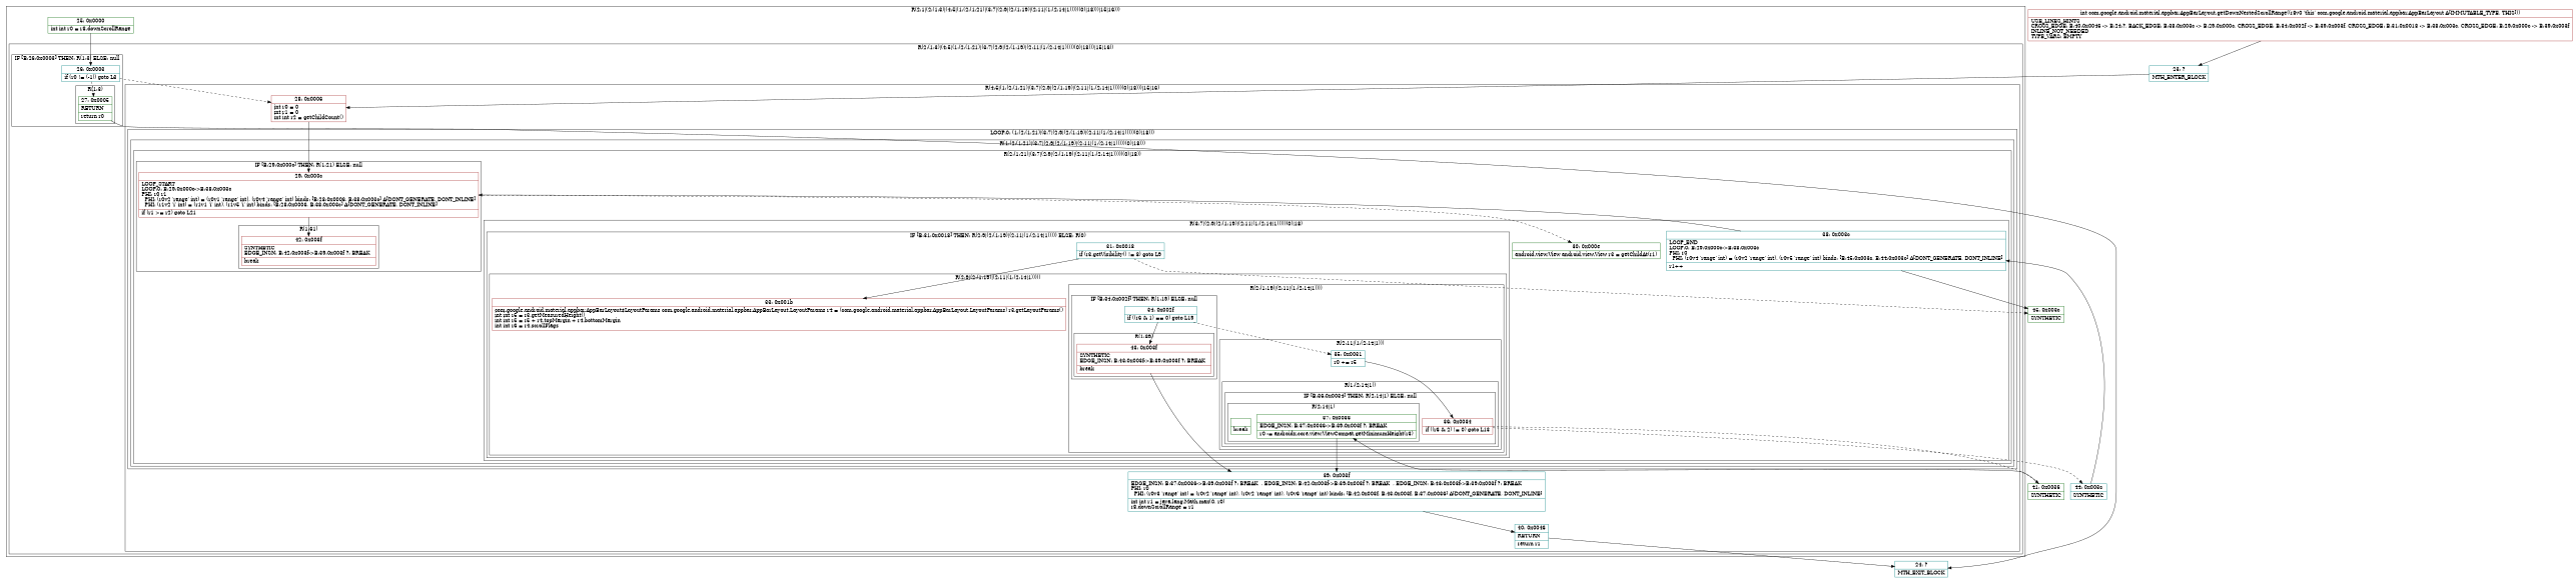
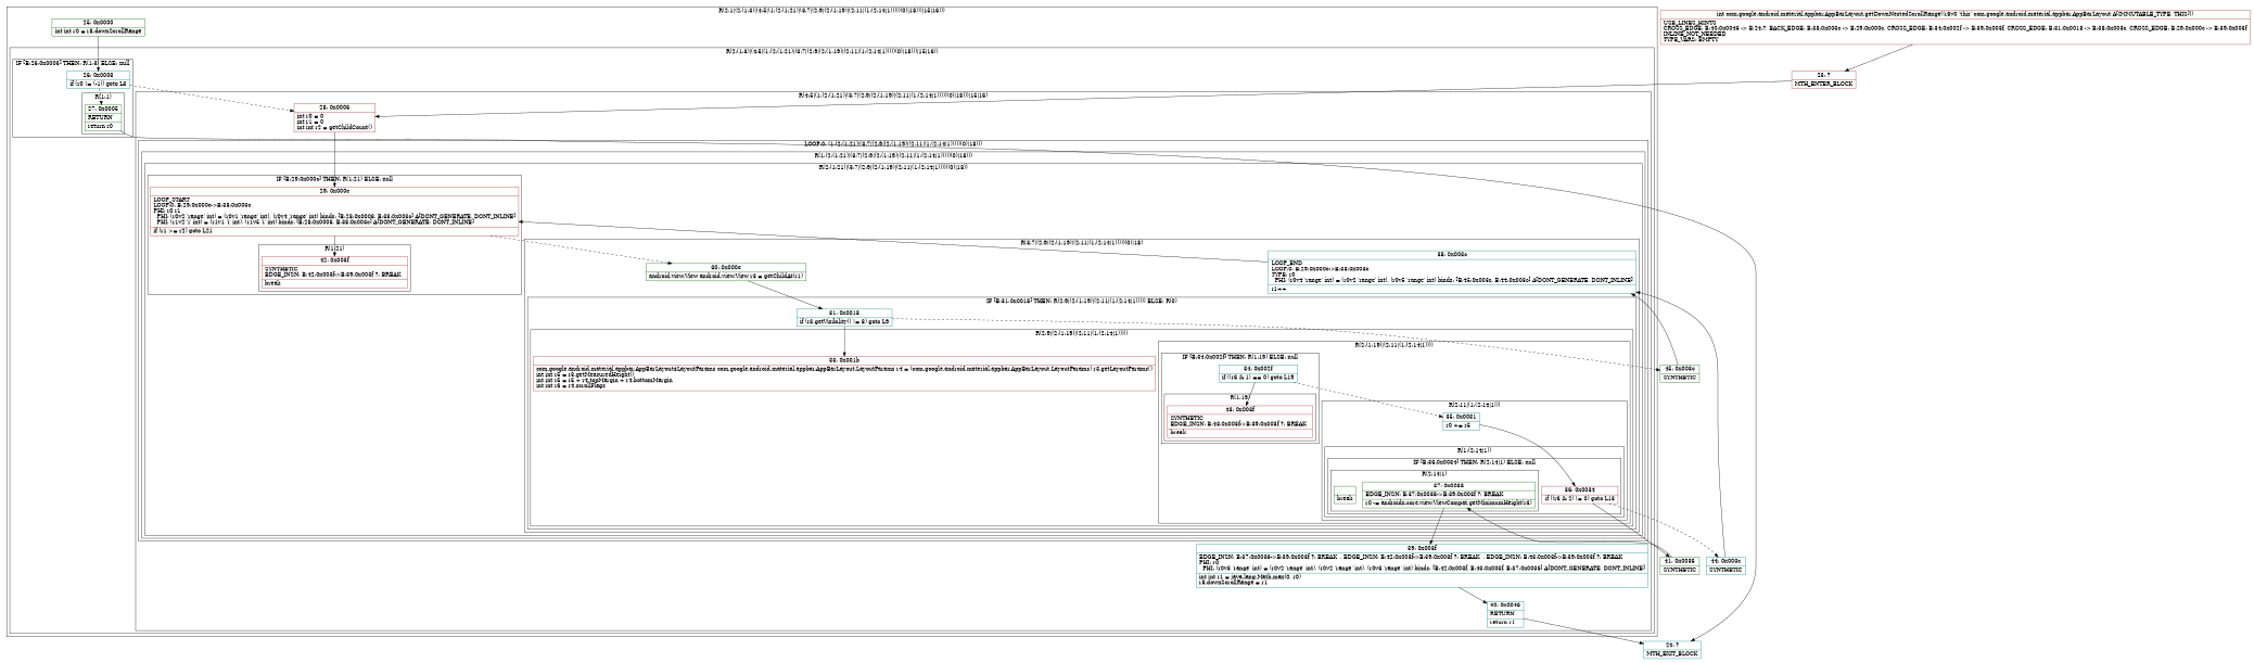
  digraph {
    node [color=teal shape=record]
    n1 [color=darkgreen label="{27\:\ 0x0005|RETURN\l|return r0\l}"]
    n2 [label="{26\:\ 0x0003|if (r0 != (\-1)) goto L3\l}"]
    n3 [color=brown label="{42\:\ 0x003f|SYNTHETIC\lEDGE_INSN: B:42:0x003f\-\>B:39:0x003f ?: BREAK  \l|break\l}"]
    n4 [color=brown label="{29\:\ 0x000c|LOOP_START\lLOOP:0: B:29:0x000c\-\>B:38:0x003c\lPHI: r0 r1 \l  PHI: (r0v2 'range' int) = (r0v1 'range' int), (r0v4 'range' int) binds: [B:28:0x0006, B:38:0x003c] A[DONT_GENERATE, DONT_INLINE]\l  PHI: (r1v2 'i' int) = (r1v1 'i' int), (r1v5 'i' int) binds: [B:28:0x0006, B:38:0x003c] A[DONT_GENERATE, DONT_INLINE]\l|if (r1 \>= r2) goto L21\l}"]
    n5 [color=brown label="{43\:\ 0x003f|SYNTHETIC\lEDGE_INSN: B:43:0x003f\-\>B:39:0x003f ?: BREAK  \l|break\l}"]
    n6 [label="{34\:\ 0x002f|if ((r6 & 1) == 0) goto L19\l}"]
    n7 [color=darkgreen label="{37\:\ 0x0036|EDGE_INSN: B:37:0x0036\-\>B:39:0x003f ?: BREAK  \l|r0 \-= androidx.core.view.ViewCompat.getMinimumHeight(r3)\l}"]
    n8 [color=darkgreen label="{|break\l}"]
    n9 [color=brown label="{36\:\ 0x0034|if ((r6 & 2) != 0) goto L13\l}"]
    n10 [label="{35\:\ 0x0031|r0 += r5\l}"]
    n11 [color=brown label="{33\:\ 0x001b|com.google.android.material.appbar.AppBarLayout$LayoutParams com.google.android.material.appbar.AppBarLayout.LayoutParams r4 = (com.google.android.material.appbar.AppBarLayout.LayoutParams) r3.getLayoutParams()\lint int r5 = r3.getMeasuredHeight()\lint int r5 = r5 + r4.topMargin + r4.bottomMargin\lint int r6 = r4.scrollFlags\l}"]
    n12 [label="{31\:\ 0x0018|if (r3.getVisibility() != 8) goto L9\l}"]
    n13 [color=darkgreen label="{30\:\ 0x000e|android.view.View android.view.View r3 = getChildAt(r1)\l}"]
-   n14 [label="{38\:\ 0x003c|LOOP_END\lLOOP:0: B:29:0x000c\-\>B:38:0x003c\lPHI: r0 \l  PHI: (r0v4 'range' int) = (r0v2 'range' int), (r0v5 'range' int) binds: [B:45:0x003c, B:44:0x003c] A[DONT_GENERATE, DONT_INLINE]\l|r1++\l}"]
+   n14 [label="{38\:\ 0x003c|LOOP_END\lLOOP:0: B:29:0x000c\-\>B:38:0x003c\lTYPE: r0 \l  PHI: (r0v4 'range' int) = (r0v2 'range' int), (r0v5 'range' int) binds: [B:45:0x003c, B:44:0x003c] A[DONT_GENERATE, DONT_INLINE]\l|r1++\l}"]
    n15 [color=brown label="{28\:\ 0x0006|int r0 = 0\lint r1 = 0\lint int r2 = getChildCount()\l}"]
    n16 [label="{39\:\ 0x003f|EDGE_INSN: B:37:0x0036\-\>B:39:0x003f ?: BREAK  , EDGE_INSN: B:42:0x003f\-\>B:39:0x003f ?: BREAK  , EDGE_INSN: B:43:0x003f\-\>B:39:0x003f ?: BREAK  \lPHI: r0 \l  PHI: (r0v3 'range' int) = (r0v2 'range' int), (r0v2 'range' int), (r0v6 'range' int) binds: [B:42:0x003f, B:43:0x003f, B:37:0x0036] A[DONT_GENERATE, DONT_INLINE]\l|int int r1 = java.lang.Math.max(0, r0)\lr8.downScrollRange = r1\l}"]
    n17 [label="{40\:\ 0x0046|RETURN\l|return r1\l}"]
    n18 [color=darkgreen label="{25\:\ 0x0000|int int r0 = r8.downScrollRange\l}"]
    n19 [label="{24\:\ ?|MTH_EXIT_BLOCK\l}"]
    n20 [color=darkgreen label="{41\:\ 0x0036|SYNTHETIC\l}"]
    n21 [label="{44\:\ 0x003c|SYNTHETIC\l}"]
    n22 [color=darkgreen label="{45\:\ 0x003c|SYNTHETIC\l}"]
-   n23 [label="{23\:\ ?|MTH_ENTER_BLOCK\l}"]
+   n23 [color=brown label="{23\:\ ?|MTH_ENTER_BLOCK\l}"]
    n24 [color=brown label="{int com.google.android.material.appbar.AppBarLayout.getDownNestedScrollRange((r8v0 'this' com.google.android.material.appbar.AppBarLayout A[IMMUTABLE_TYPE, THIS]))  | USE_LINES_HINTS\lCROSS_EDGE: B:40:0x0046 \-\> B:24:?, BACK_EDGE: B:38:0x003c \-\> B:29:0x000c, CROSS_EDGE: B:34:0x002f \-\> B:39:0x003f, CROSS_EDGE: B:31:0x0018 \-\> B:38:0x003c, CROSS_EDGE: B:29:0x000c \-\> B:39:0x003f\lINLINE_NOT_NEEDED\lTYPE_VARS: EMPTY\l}"]
    subgraph cluster_1 {
      label="R(2:1|(2:(1:3)|(4:5|(1:(2:(1:21)|(3:7|(2:9|(2:(1:19)|(2:11|(1:(2:14|1)))))(0)|18)))|15|16)))"
      n18
      subgraph cluster_2 {
        label="R(2:(1:3)|(4:5|(1:(2:(1:21)|(3:7|(2:9|(2:(1:19)|(2:11|(1:(2:14|1)))))(0)|18)))|15|16))"
        subgraph cluster_3 {
          label="IF [B:26:0x0003] THEN: R(1:3) ELSE: null"
          n2
          subgraph cluster_4 {
-           label="R(1:3)"
+           label="R(1:1)"
            n1
          }
        }
        subgraph cluster_5 {
          label="R(4:5|(1:(2:(1:21)|(3:7|(2:9|(2:(1:19)|(2:11|(1:(2:14|1)))))(0)|18)))|15|16)"
          n15
          n16
          n17
          subgraph cluster_6 {
            label="LOOP:0: (1:(2:(1:21)|(3:7|(2:9|(2:(1:19)|(2:11|(1:(2:14|1)))))(0)|18)))"
            subgraph cluster_7 {
              label="R(1:(2:(1:21)|(3:7|(2:9|(2:(1:19)|(2:11|(1:(2:14|1)))))(0)|18)))"
              subgraph cluster_8 {
                label="R(2:(1:21)|(3:7|(2:9|(2:(1:19)|(2:11|(1:(2:14|1)))))(0)|18))"
                subgraph cluster_9 {
                  label="IF [B:29:0x000c] THEN: R(1:21) ELSE: null"
                  n4
                  subgraph cluster_10 {
-                   label="R(1:61)"
+                   label="R(1:21)"
                    n3
                  }
                }
                subgraph cluster_11 {
                  label="R(3:7|(2:9|(2:(1:19)|(2:11|(1:(2:14|1)))))(0)|18)"
                  n13
                  n14
                  subgraph cluster_12 {
                    label="IF [B:31:0x0018] THEN: R(2:9|(2:(1:19)|(2:11|(1:(2:14|1))))) ELSE: R(0)"
                    n12
                    subgraph cluster_13 {
                      label="R(2:9|(2:(1:19)|(2:11|(1:(2:14|1)))))"
                      n11
                      subgraph cluster_14 {
                        label="R(2:(1:19)|(2:11|(1:(2:14|1))))"
                        subgraph cluster_15 {
                          label="IF [B:34:0x002f] THEN: R(1:19) ELSE: null"
                          n6
                          subgraph cluster_16 {
-                           label="R(1:89)"
+                           label="R(1:19)"
                            n5
                          }
                        }
                        subgraph cluster_17 {
                          label="R(2:11|(1:(2:14|1)))"
                          n10
                          subgraph cluster_18 {
                            label="R(1:(2:14|1))"
                            subgraph cluster_19 {
                              label="IF [B:36:0x0034] THEN: R(2:14|1) ELSE: null"
                              n9
                              subgraph cluster_20 {
                                label="R(2:14|1)"
                                n7
                                n8
                              }
                            }
                          }
                        }
                      }
                    }
                    subgraph cluster_21 {
                      label="R(0)"
                    }
                  }
                }
              }
            }
          }
        }
      }
    }
    n1 -> n19
    n2 -> n1 [style=dashed]
    n2 -> n15 [style=dashed]
    n4 -> n3
    n4 -> n13 [style=dashed]
-   n5 -> n16
    n6 -> n5
    n6 -> n10 [style=dashed]
    n7 -> n16
-   n9 -> n20 [style=dashed]
+   n9 -> n20
    n9 -> n21 [style=dashed]
    n10 -> n9
    n12 -> n11
    n12 -> n22 [style=dashed]
+   n13 -> n12
    n14 -> n4
    n15 -> n4
    n16 -> n17
    n17 -> n19
    n18 -> n2
    n20 -> n7
    n21 -> n14
-   n14 -> n22
+   n22 -> n14
    n23 -> n15
    n24 -> n23
  }
